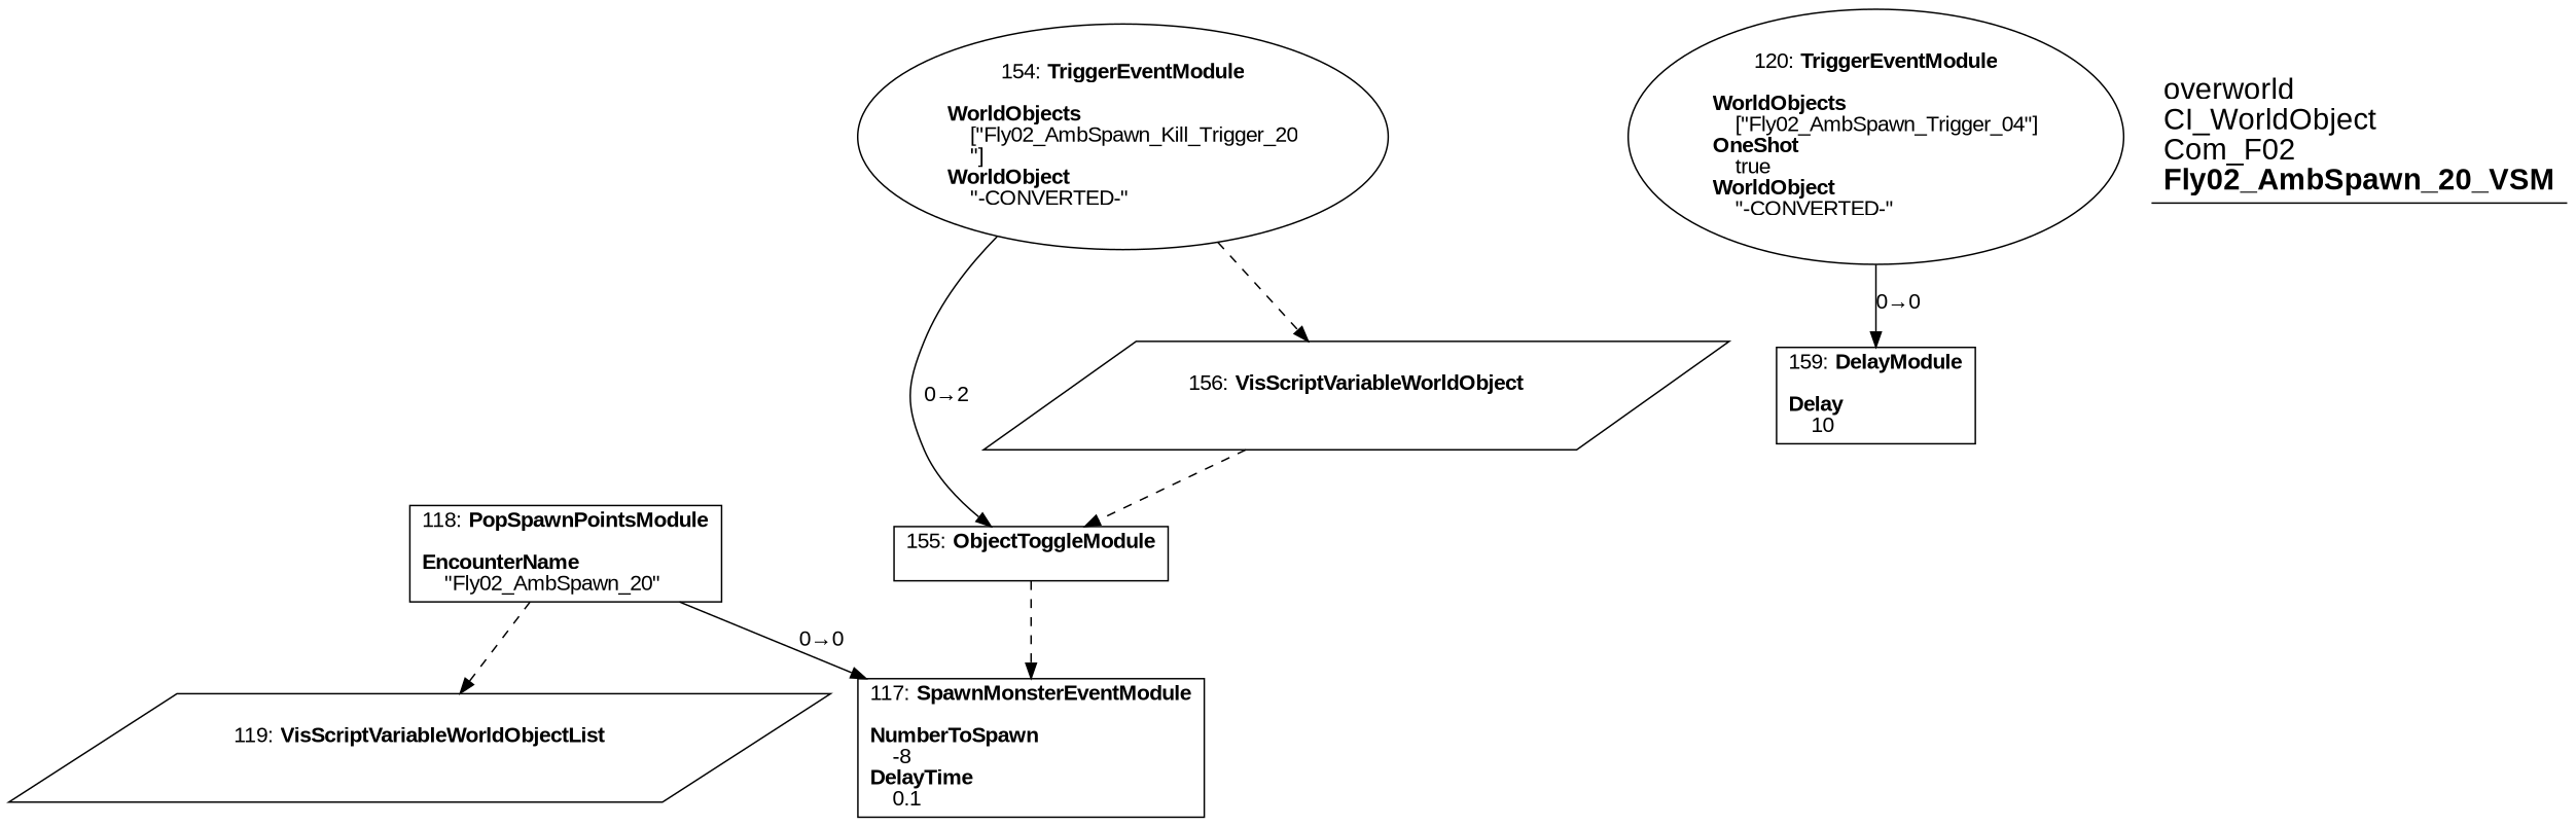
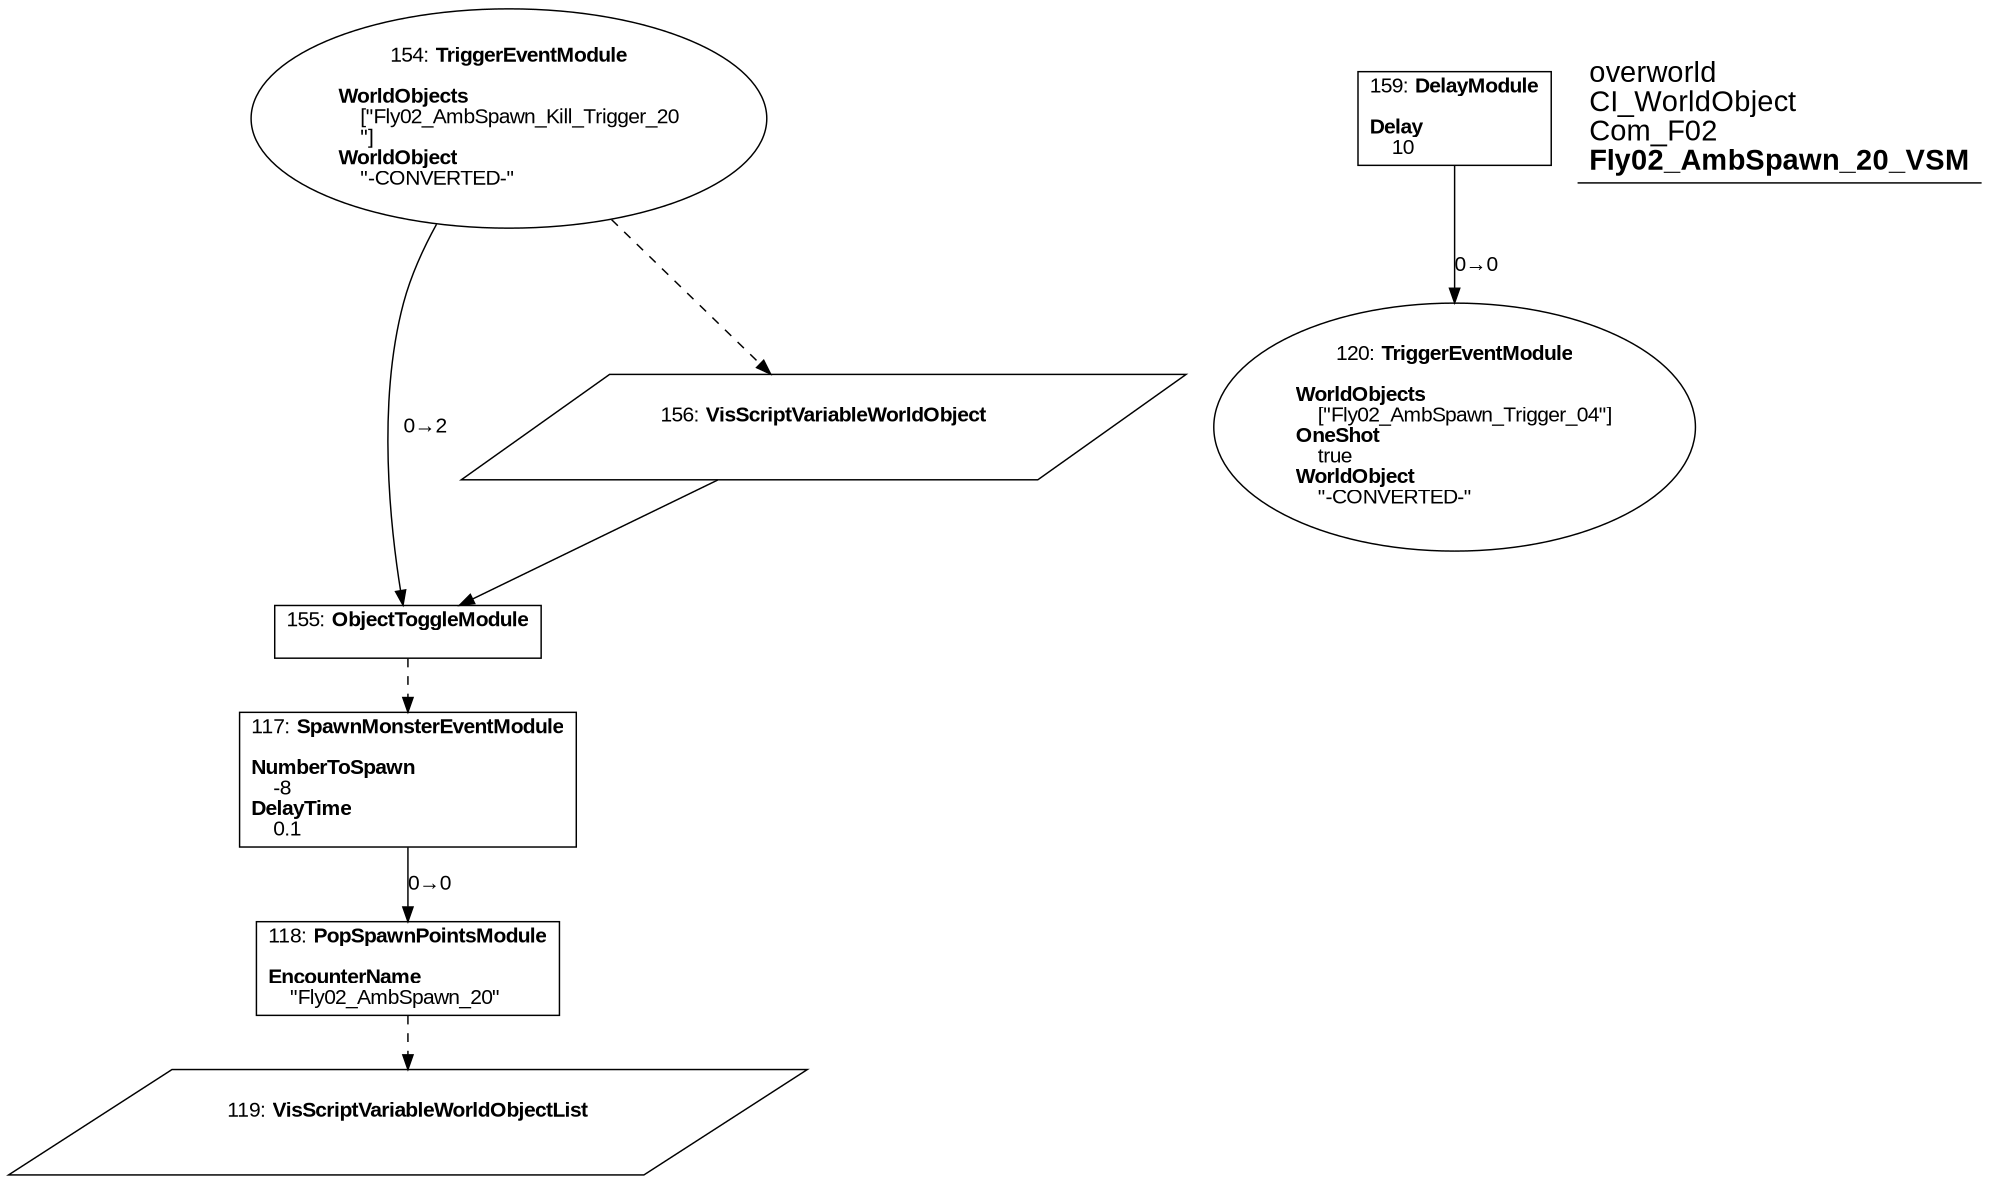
  digraph {
    fontname="Liberation Sans"
    splines=spline
    node [fontname="Liberation Sans" shape=box]
    edge [fontname="Liberation Sans" style=dashed]
    n1 [label=<117: <b>SpawnMonsterEventModule</b><br/><br/><b>NumberToSpawn</b><br align="left"/>    -8<br align="left"/><b>DelayTime</b><br align="left"/>    0.1<br align="left"/>>]
    n2 [label=<119: <b>VisScriptVariableWorldObjectList</b><br/><br/>> shape=parallelogram]
    n3 [label=<118: <b>PopSpawnPointsModule</b><br/><br/><b>EncounterName</b><br align="left"/>    &quot;Fly02_AmbSpawn_20&quot;<br align="left"/>>]
    n4 [label=<120: <b>TriggerEventModule</b><br/><br/><b>WorldObjects</b><br align="left"/>    [&quot;Fly02_AmbSpawn_Trigger_04&quot;]<br align="left"/><b>OneShot</b><br align="left"/>    true<br align="left"/><b>WorldObject</b><br align="left"/>    &quot;-CONVERTED-&quot;<br align="left"/>> shape=oval]
    n5 [label=<159: <b>DelayModule</b><br/><br/><b>Delay</b><br align="left"/>    10<br align="left"/>>]
    n6 [label=<154: <b>TriggerEventModule</b><br/><br/><b>WorldObjects</b><br align="left"/>    [&quot;Fly02_AmbSpawn_Kill_Trigger_20<br align="left"/>    &quot;]<br align="left"/><b>WorldObject</b><br align="left"/>    &quot;-CONVERTED-&quot;<br align="left"/>> shape=oval]
    n7 [label=<155: <b>ObjectToggleModule</b><br/><br/>>]
    n8 [label=<156: <b>VisScriptVariableWorldObject</b><br/><br/>> shape=parallelogram]
    n9 [label=<<font point-size="20">overworld<br align="left"/>CI_WorldObject<br align="left"/>Com_F02<br align="left"/><b>Fly02_AmbSpawn_20_VSM</b><br align="left"/></font>> shape=underline]
-   n3 -> n1 [label="0→0" style=""]
+   n1 -> n3 [label="0→0" style=""]
    n3 -> n2
-   n4 -> n5 [label="0→0" style=""]
+   n5 -> n4 [label="0→0" style=""]
    n6 -> n7 [label="0→2" style=""]
    n6 -> n8
    n7 -> n1
-   n8 -> n7
+   n8 -> n7 [style=solid]
  }
